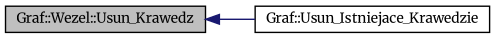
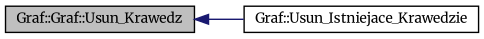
  digraph {
    rankdir=LR
    fontname=Merriweather
    node [color=black fontname=Merriweather fontsize=10 shape=record style=filled]
-   n1 [fillcolor=grey75 fontcolor=black height=0.2 label="Graf::Wezel::Usun_Krawedz" width=0.4]
+   n1 [fillcolor=grey75 fontcolor=black height=0.2 label="Graf::Graf::Usun_Krawedz" width=0.4]
    n2 [fillcolor=white height=0.2 label="Graf::Usun_Istniejace_Krawedzie" width=0.4]
    n1 -> n2 [color=midnightblue dir=back fontname=Merriweather fontsize=10 labelfontname=Helvetica labelfontsize=10 style=solid]
  }
